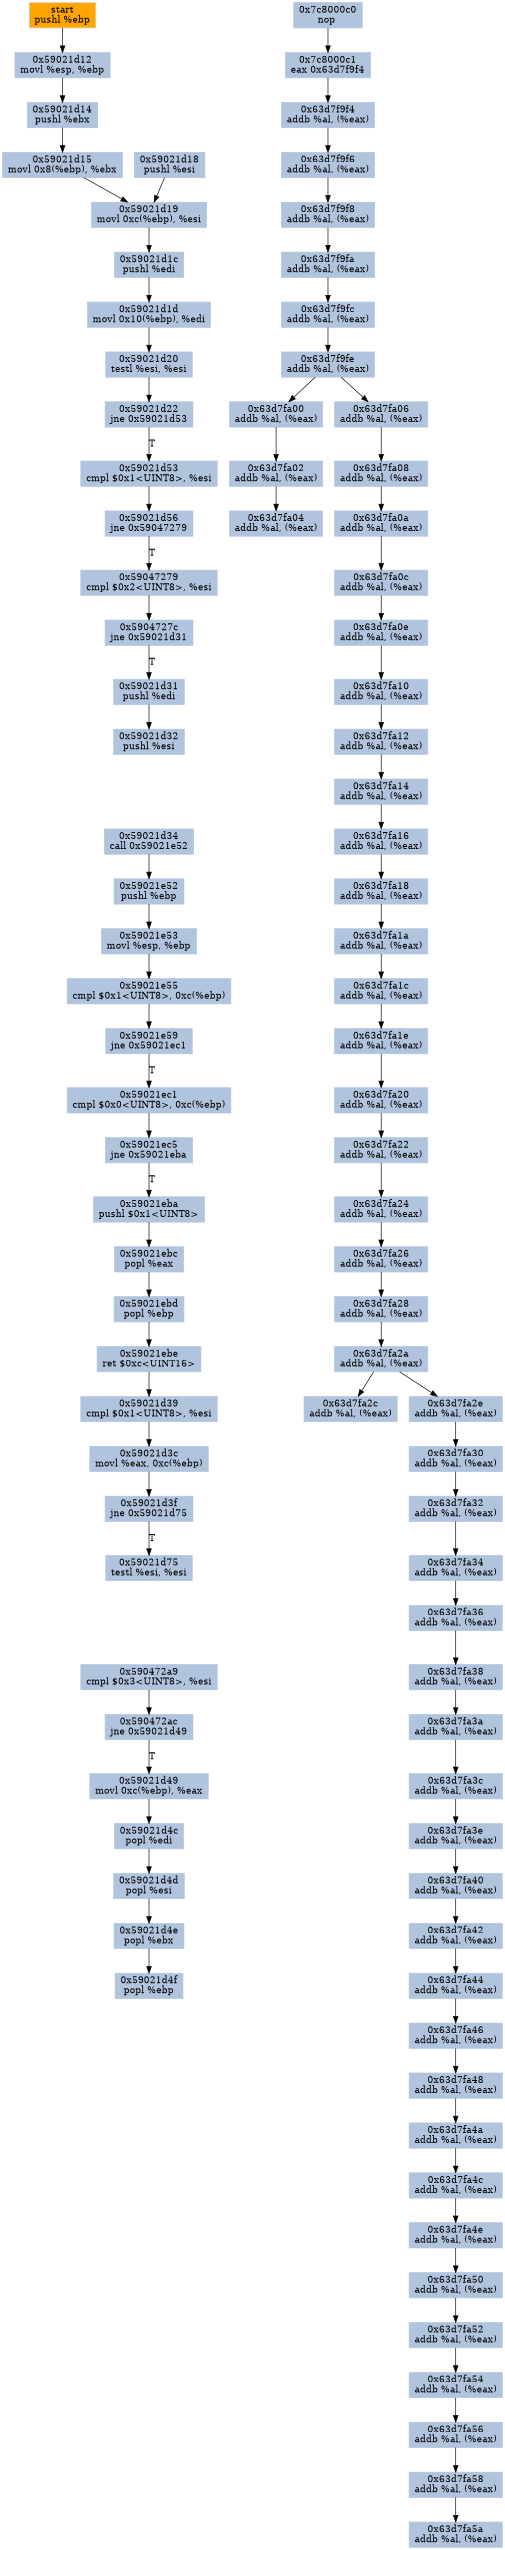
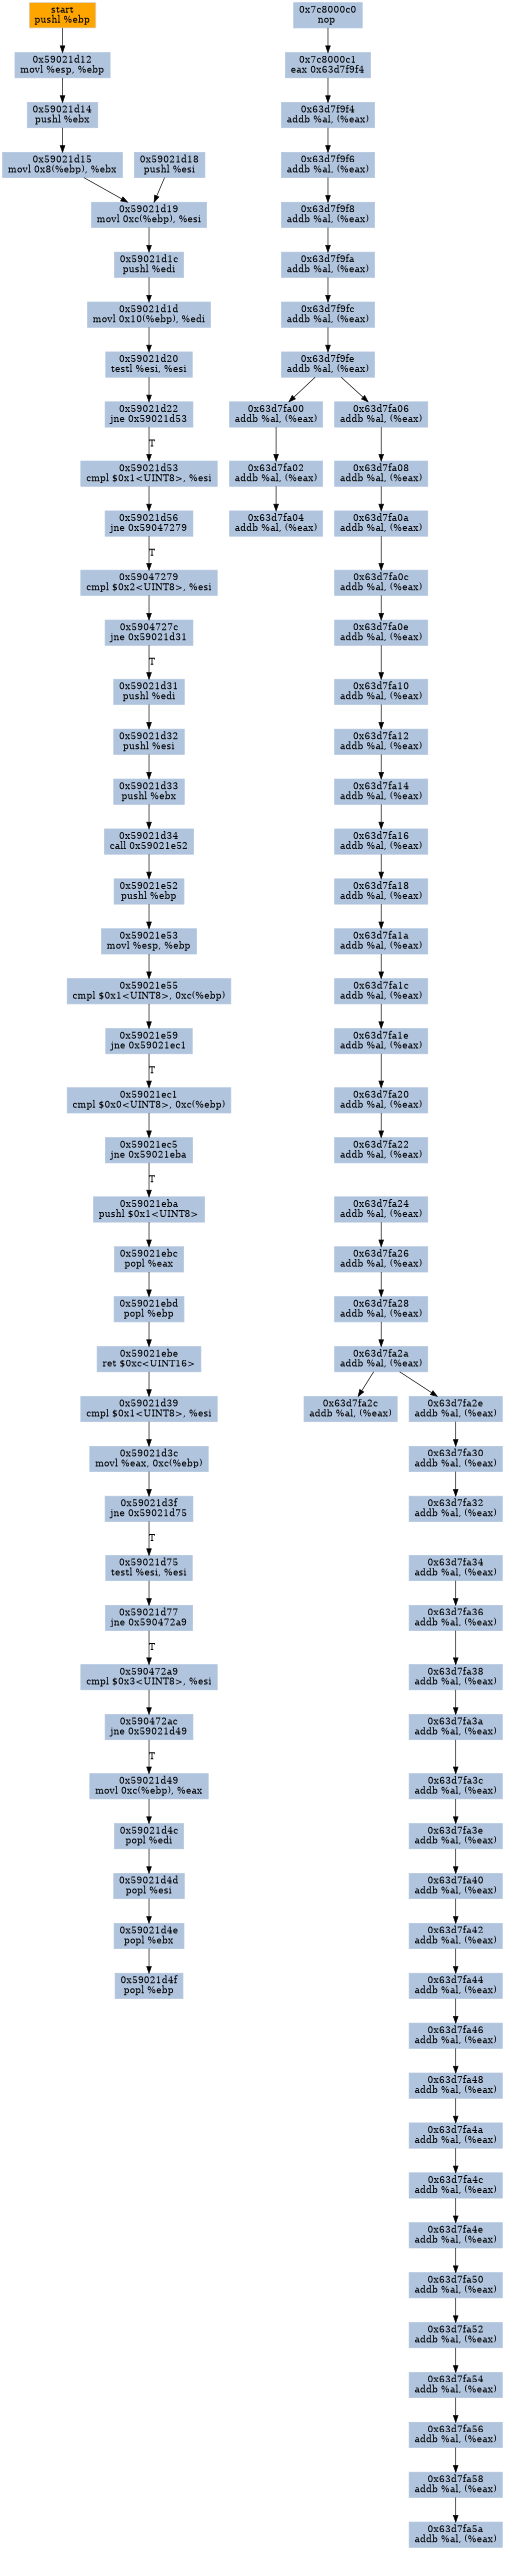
  digraph {
    node [color=lightsteelblue fillcolor=lightsteelblue shape=rectangle style=filled]
    edge [color="#000000"]
    n1 [color=lightgrey fillcolor=orange label="start\npushl %ebp"]
    n2 [label="0x59021d12\nmovl %esp, %ebp"]
    n3 [label="0x59021d14\npushl %ebx"]
    n4 [label="0x59021d15\nmovl 0x8(%ebp), %ebx"]
    n5 [label="0x59021d19\nmovl 0xc(%ebp), %esi"]
    n6 [label="0x59021d18\npushl %esi"]
    n7 [label="0x59021d1c\npushl %edi"]
    n8 [label="0x59021d1d\nmovl 0x10(%ebp), %edi"]
    n9 [label="0x59021d20\ntestl %esi, %esi"]
    n10 [label="0x59021d22\njne 0x59021d53"]
    n11 [label="0x59021d53\ncmpl $0x1<UINT8>, %esi"]
    n12 [label="0x59021d56\njne 0x59047279"]
    n13 [label="0x59047279\ncmpl $0x2<UINT8>, %esi"]
    n14 [label="0x5904727c\njne 0x59021d31"]
    n15 [label="0x59021d31\npushl %edi"]
    n16 [label="0x59021d32\npushl %esi"]
+   n17 [label="0x59021d33\npushl %ebx"]
    n18 [label="0x59021d34\ncall 0x59021e52"]
    n19 [label="0x59021e52\npushl %ebp"]
    n20 [label="0x59021e53\nmovl %esp, %ebp"]
    n21 [label="0x59021e55\ncmpl $0x1<UINT8>, 0xc(%ebp)"]
    n22 [label="0x59021e59\njne 0x59021ec1"]
    n23 [label="0x59021ec1\ncmpl $0x0<UINT8>, 0xc(%ebp)"]
    n24 [label="0x59021ec5\njne 0x59021eba"]
    n25 [label="0x59021eba\npushl $0x1<UINT8>"]
    n26 [label="0x59021ebc\npopl %eax"]
    n27 [label="0x59021ebd\npopl %ebp"]
    n28 [label="0x59021ebe\nret $0xc<UINT16>"]
    n29 [label="0x59021d39\ncmpl $0x1<UINT8>, %esi"]
    n30 [label="0x59021d3c\nmovl %eax, 0xc(%ebp)"]
    n31 [label="0x59021d3f\njne 0x59021d75"]
    n32 [label="0x59021d75\ntestl %esi, %esi"]
+   n33 [label="0x59021d77\njne 0x590472a9"]
    n34 [label="0x590472a9\ncmpl $0x3<UINT8>, %esi"]
    n35 [label="0x590472ac\njne 0x59021d49"]
    n36 [label="0x59021d49\nmovl 0xc(%ebp), %eax"]
    n37 [label="0x59021d4c\npopl %edi"]
    n38 [label="0x59021d4d\npopl %esi"]
    n39 [label="0x59021d4e\npopl %ebx"]
    n40 [label="0x59021d4f\npopl %ebp"]
    n41 [label="0x7c8000c0\nnop "]
    n42 [label="0x7c8000c1\neax 0x63d7f9f4"]
    n43 [label="0x63d7f9f4\naddb %al, (%eax)"]
    n44 [label="0x63d7f9f6\naddb %al, (%eax)"]
    n45 [label="0x63d7f9f8\naddb %al, (%eax)"]
    n46 [label="0x63d7f9fa\naddb %al, (%eax)"]
    n47 [label="0x63d7f9fc\naddb %al, (%eax)"]
    n48 [label="0x63d7f9fe\naddb %al, (%eax)"]
    n49 [label="0x63d7fa00\naddb %al, (%eax)"]
    n50 [label="0x63d7fa06\naddb %al, (%eax)"]
    n51 [label="0x63d7fa02\naddb %al, (%eax)"]
    n52 [label="0x63d7fa04\naddb %al, (%eax)"]
    n53 [label="0x63d7fa08\naddb %al, (%eax)"]
    n54 [label="0x63d7fa0a\naddb %al, (%eax)"]
    n55 [label="0x63d7fa0c\naddb %al, (%eax)"]
    n56 [label="0x63d7fa0e\naddb %al, (%eax)"]
    n57 [label="0x63d7fa10\naddb %al, (%eax)"]
    n58 [label="0x63d7fa12\naddb %al, (%eax)"]
    n59 [label="0x63d7fa14\naddb %al, (%eax)"]
    n60 [label="0x63d7fa16\naddb %al, (%eax)"]
    n61 [label="0x63d7fa18\naddb %al, (%eax)"]
    n62 [label="0x63d7fa1a\naddb %al, (%eax)"]
    n63 [label="0x63d7fa1c\naddb %al, (%eax)"]
    n64 [label="0x63d7fa1e\naddb %al, (%eax)"]
    n65 [label="0x63d7fa20\naddb %al, (%eax)"]
    n66 [label="0x63d7fa22\naddb %al, (%eax)"]
    n67 [label="0x63d7fa24\naddb %al, (%eax)"]
    n68 [label="0x63d7fa26\naddb %al, (%eax)"]
    n69 [label="0x63d7fa28\naddb %al, (%eax)"]
    n70 [label="0x63d7fa2a\naddb %al, (%eax)"]
    n71 [label="0x63d7fa2c\naddb %al, (%eax)"]
    n72 [label="0x63d7fa2e\naddb %al, (%eax)"]
    n73 [label="0x63d7fa30\naddb %al, (%eax)"]
    n74 [label="0x63d7fa32\naddb %al, (%eax)"]
    n75 [label="0x63d7fa34\naddb %al, (%eax)"]
    n76 [label="0x63d7fa36\naddb %al, (%eax)"]
    n77 [label="0x63d7fa38\naddb %al, (%eax)"]
    n78 [label="0x63d7fa3a\naddb %al, (%eax)"]
    n79 [label="0x63d7fa3c\naddb %al, (%eax)"]
    n80 [label="0x63d7fa3e\naddb %al, (%eax)"]
    n81 [label="0x63d7fa40\naddb %al, (%eax)"]
    n82 [label="0x63d7fa42\naddb %al, (%eax)"]
    n83 [label="0x63d7fa44\naddb %al, (%eax)"]
    n84 [label="0x63d7fa46\naddb %al, (%eax)"]
    n85 [label="0x63d7fa48\naddb %al, (%eax)"]
    n86 [label="0x63d7fa4a\naddb %al, (%eax)"]
    n87 [label="0x63d7fa4c\naddb %al, (%eax)"]
    n88 [label="0x63d7fa4e\naddb %al, (%eax)"]
    n89 [label="0x63d7fa50\naddb %al, (%eax)"]
    n90 [label="0x63d7fa52\naddb %al, (%eax)"]
    n91 [label="0x63d7fa54\naddb %al, (%eax)"]
    n92 [label="0x63d7fa56\naddb %al, (%eax)"]
    n93 [label="0x63d7fa58\naddb %al, (%eax)"]
    n94 [label="0x63d7fa5a\naddb %al, (%eax)"]
    n1 -> n2
    n2 -> n3
    n3 -> n4
    n4 -> n5
    n5 -> n7
    n6 -> n5
    n7 -> n8
    n8 -> n9
    n9 -> n10
    n10 -> n11 [label=T]
    n11 -> n12
    n12 -> n13 [label=T]
    n13 -> n14
    n14 -> n15 [label=T]
    n15 -> n16
+   n16 -> n17
+   n17 -> n18
    n18 -> n19
    n19 -> n20
    n20 -> n21
    n21 -> n22
    n22 -> n23 [label=T]
    n23 -> n24
    n24 -> n25 [label=T]
    n25 -> n26
    n26 -> n27
    n27 -> n28
    n28 -> n29
    n29 -> n30
    n30 -> n31
    n31 -> n32 [label=T]
+   n32 -> n33
+   n33 -> n34 [label=T]
    n34 -> n35
    n35 -> n36 [label=T]
    n36 -> n37
    n37 -> n38
    n38 -> n39
    n39 -> n40
    n41 -> n42
    n42 -> n43
    n43 -> n44
    n44 -> n45
    n45 -> n46
    n46 -> n47
    n47 -> n48
    n48 -> n49
    n48 -> n50
    n49 -> n51
    n50 -> n53
    n51 -> n52
    n53 -> n54
    n54 -> n55
    n55 -> n56
    n56 -> n57
    n57 -> n58
    n58 -> n59
    n59 -> n60
    n60 -> n61
    n61 -> n62
    n62 -> n63
    n63 -> n64
    n64 -> n65
    n65 -> n66
-   n66 -> n67
    n67 -> n68
    n68 -> n69
    n69 -> n70
    n70 -> n71
    n70 -> n72
    n72 -> n73
    n73 -> n74
-   n74 -> n75
    n75 -> n76
    n76 -> n77
    n77 -> n78
    n78 -> n79
    n79 -> n80
    n80 -> n81
    n81 -> n82
    n82 -> n83
    n83 -> n84
    n84 -> n85
    n85 -> n86
    n86 -> n87
    n87 -> n88
    n88 -> n89
    n89 -> n90
    n90 -> n91
    n91 -> n92
    n92 -> n93
    n93 -> n94
  }
